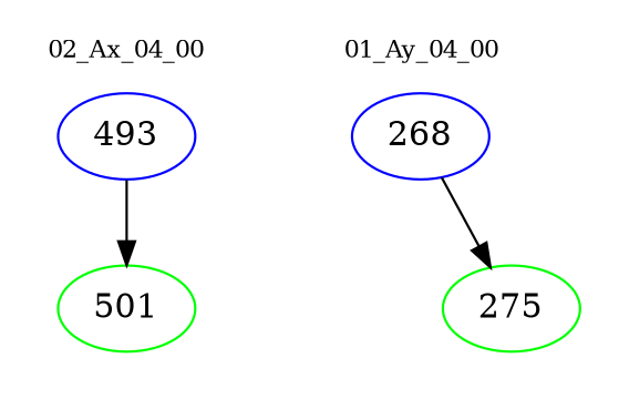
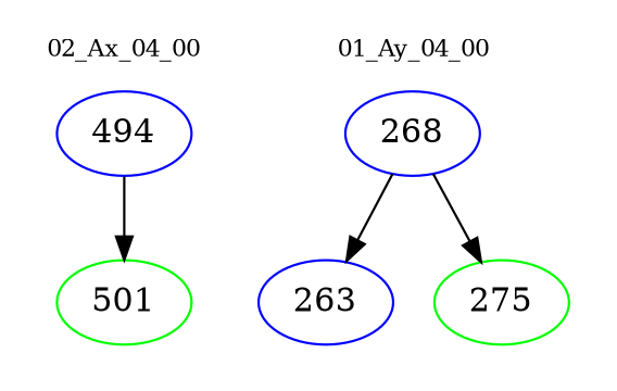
  digraph {
    node [color=blue]
    edge [color=black]
-   n1 [label=493]
+   n1 [label=494]
    n2 [color=green label=501]
    n3 [label=268]
+   n4 [label=263]
    n5 [color=green label=275]
    subgraph cluster_1 {
      color=white
      fontsize=10
      label="02_Ax_04_00"
      n1
      n2
    }
    subgraph cluster_2 {
      color=white
      fontsize=10
      label="01_Ay_04_00"
      n3
+     n4
      n5
    }
    n1 -> n2
+   n3 -> n4
    n3 -> n5
  }
